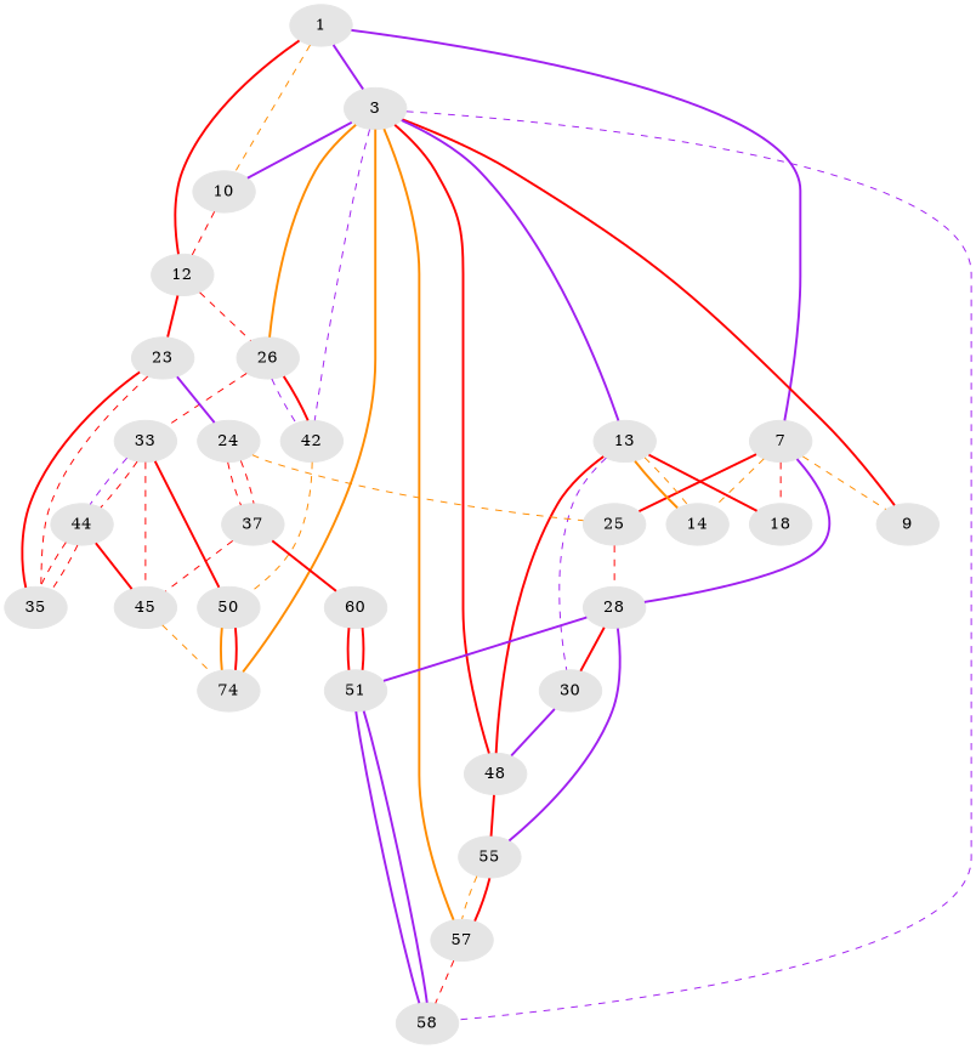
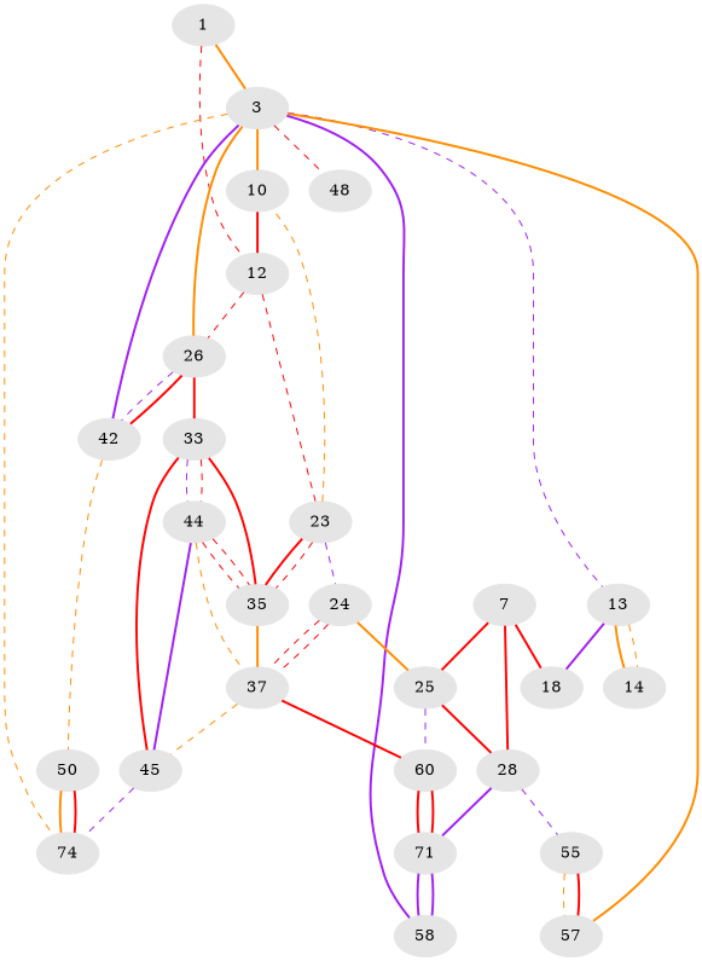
  graph {
    fontname="DejaVu Serif"
    node [color=gray90 fontname="DejaVu Serif" style=filled]
    edge [color=red fontname="DejaVu Serif" style=bold]
    1 [super="+6+2"]
    3 [super="+4+41+16"]
    7 [super="+19+8"]
    10 [super="+11"]
    12 [super="+22"]
-   9
    13 [super="+17"]
    26 [super="+27"]
    42
    48 [super="+56"]
    n11 [label=74]
    57
    58
    14
    18
    25 [super="+32"]
    28 [super="+29"]
    23
-   30
    33 [super="+47"]
    50
    55
    n23 [label=60]
-   51
+   51 [label=71]
    24
    35 [super="+36"]
    37 [super="+38"]
    45 [super="+46"]
    n29 [label=44 super="+44"]
-   1 -- 3 [color=purple]
-   1 -- 7 [color=purple]
-   1 -- 10 [color=darkorange style=dashed]
-   1 -- 12
-   3 -- 10 [color=purple weight=2]
-   3 -- 9
-   3 -- 13 [color=purple]
+   1 -- 3 [color=darkorange]
+   23 -- 10 [color=darkorange style=dashed]
+   1 -- 12 [style=dashed]
+   3 -- 10 [color=darkorange weight=2]
+   3 -- 13 [color=purple style=dashed]
    3 -- 26 [color=darkorange]
-   3 -- 42 [color=purple style=dashed]
-   3 -- 48
-   3 -- n11 [color=darkorange]
+   3 -- 42 [color=purple]
+   3 -- 48 [style=dashed]
+   3 -- n11 [color=darkorange style=dashed]
    3 -- 57 [color=darkorange]
-   3 -- 58 [color=purple style=dashed]
-   7 -- 9 [color=darkorange style=dashed]
-   7 -- 14 [color=darkorange style=dashed]
-   7 -- 18 [style=dashed weight=2]
+   3 -- 58 [color=purple]
+   7 -- 18 [weight=2]
    7 -- 25
-   7 -- 28 [color=purple]
-   10 -- 12 [style=dashed]
+   7 -- 28
+   10 -- 12
    12 -- 26 [style=dashed]
-   12 -- 23
-   13 -- 48
+   12 -- 23 [style=dashed]
    13 -- 14 [color=darkorange]
    13 -- 14 [color=darkorange style=dashed]
-   13 -- 18
-   13 -- 30 [color=purple style=dashed]
+   13 -- 18 [color=purple]
    26 -- 42 [color=purple style=dashed]
    26 -- 42
-   26 -- 33 [style=dashed]
+   26 -- 33
    42 -- 50 [color=darkorange style=dashed]
-   48 -- 55
-   57 -- 58 [style=dashed]
-   25 -- 28 [style=dashed]
-   28 -- 30
-   28 -- 55 [color=purple]
+   25 -- 28
+   25 -- n23 [color=purple style=dashed]
+   28 -- 55 [color=purple style=dashed]
    28 -- 51 [color=purple]
-   23 -- 24 [color=purple]
+   23 -- 24 [color=purple style=dashed]
    23 -- 35
    23 -- 35 [style=dashed]
-   30 -- 48 [color=purple]
-   33 -- 50
-   33 -- 45 [style=dashed]
+   33 -- 35
+   33 -- 45
    33 -- n29 [color=purple style=dashed]
    33 -- n29 [style=dashed]
    50 -- n11 [color=darkorange]
    50 -- n11
    55 -- 57 [color=darkorange style=dashed]
    55 -- 57
    n23 -- 51
    n23 -- 51
    51 -- 58 [color=purple]
    51 -- 58 [color=purple]
-   24 -- 25 [color=darkorange style=dashed]
+   24 -- 25 [color=darkorange]
    24 -- 37 [style=dashed]
    24 -- 37 [style=dashed]
+   35 -- 37 [color=darkorange weight=2]
    37 -- n23
-   37 -- 45 [style=dashed]
-   45 -- n11 [color=darkorange style=dashed]
+   37 -- 45 [color=darkorange style=dashed]
+   45 -- n11 [color=purple style=dashed]
    n29 -- 35 [style=dashed]
    n29 -- 35 [style=dashed]
-   n29 -- 45
+   n29 -- 37 [color=darkorange style=dashed]
+   n29 -- 45 [color=purple]
  }
